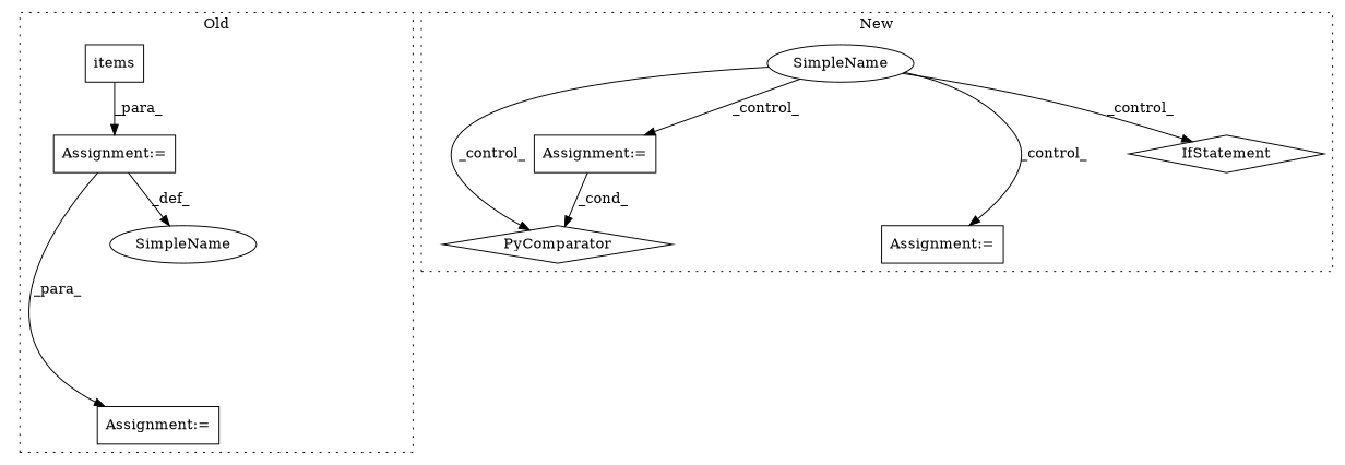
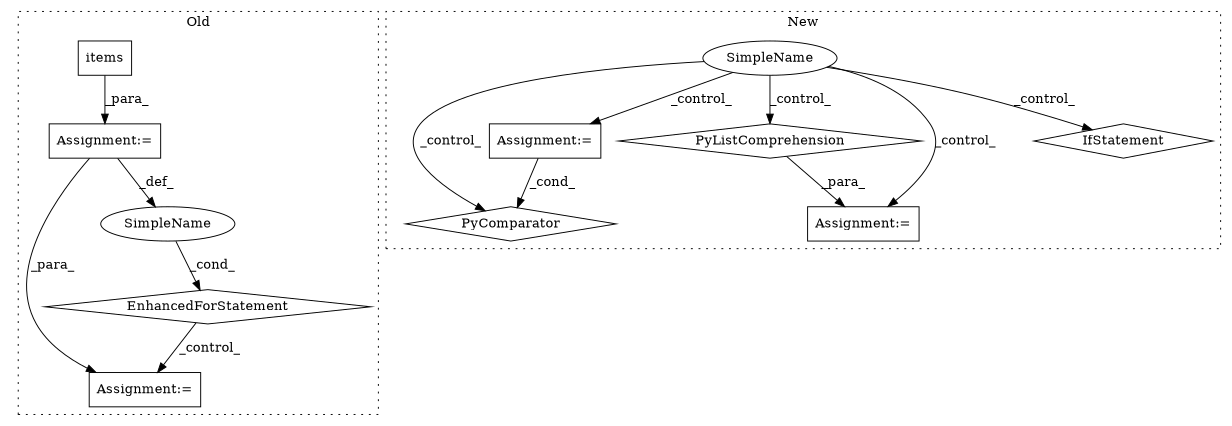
  digraph {
    node [a=7 l=144 s=7799 shape=box]
    n1 [a=32 l=7 label=items s=1637]
    n2 [l="75,2" label="Assignment:=" s="1548,1644"]
+   n3 [a=70 l="75,2" label=EnhancedForStatement s="1548,1644" shape=diamond]
    n4 [l=1 label="Assignment:=" s=1679]
    n5 [a=42 l=1 label=SimpleName s=1627 shape=ellipse]
    n6 [a=113 label=PyComparator shape=diamond]
    n7 [label="Assignment:="]
+   n8 [a=109 l=234 label=PyListComprehension s=7717 shape=diamond]
    n9 [l=16 label="Assignment:=" s=7701]
    n10 [a=42 label=SimpleName shape=ellipse l="" s=""]
    n11 [a=25 label=IfStatement shape=diamond]
    subgraph cluster_1 {
      label=Old
      style=dotted
      n1
      n2
+     n3
      n4
      n5
    }
    subgraph cluster_2 {
      label=New
      style=dotted
      n6
      n7
+     n8
      n9
      n10
      n11
    }
    n1 -> n2 [label=_para_]
    n2 -> n4 [label=_para_]
    n2 -> n5 [label=_def_]
+   n3 -> n4 [label=_control_]
+   n5 -> n3 [label=_cond_]
    n7 -> n6 [label=_cond_]
+   n8 -> n9 [label=_para_]
    n10 -> n6 [label=_control_]
    n10 -> n7 [label=_control_]
+   n10 -> n8 [label=_control_]
    n10 -> n9 [label=_control_]
    n10 -> n11 [label=_control_]
  }
